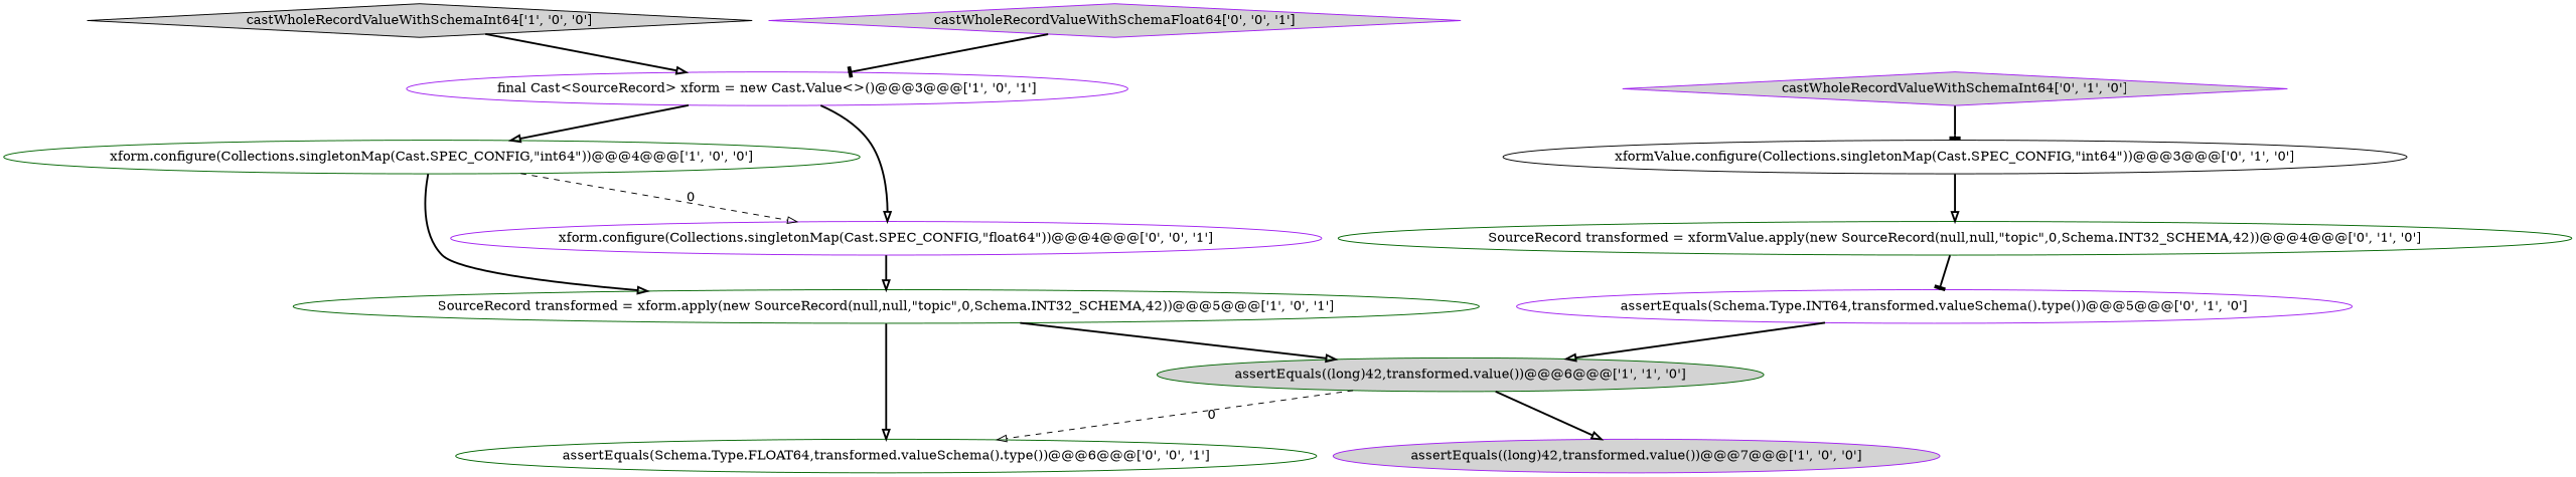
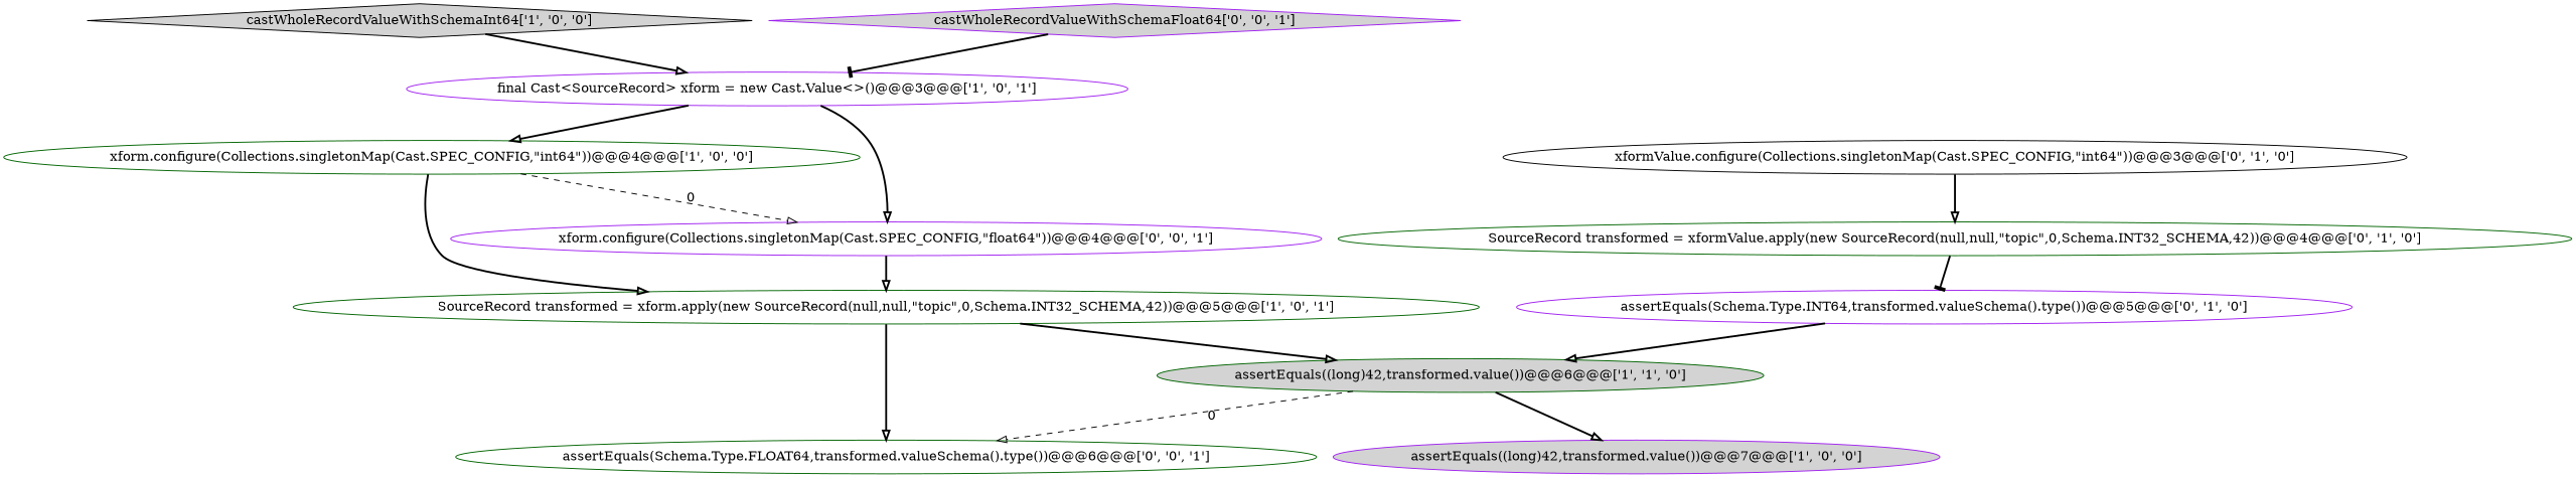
  digraph {
    node [color=purple fillcolor=white shape=ellipse style=filled]
    edge [arrowhead=onormal style=bold]
    n1 [color=black fillcolor=lightgray label="castWholeRecordValueWithSchemaInt64['1', '0', '0']" shape=diamond]
    n2 [label="final Cast<SourceRecord> xform = new Cast.Value<>()@@@3@@@['1', '0', '1']"]
    n3 [label="xform.configure(Collections.singletonMap(Cast.SPEC_CONFIG,\"float64\"))@@@4@@@['0', '0', '1']"]
    n4 [color=darkgreen label="xform.configure(Collections.singletonMap(Cast.SPEC_CONFIG,\"int64\"))@@@4@@@['1', '0', '0']"]
    n5 [color=darkgreen label="SourceRecord transformed = xform.apply(new SourceRecord(null,null,\"topic\",0,Schema.INT32_SCHEMA,42))@@@5@@@['1', '0', '1']"]
-   n6 [fillcolor=lightgray label="castWholeRecordValueWithSchemaInt64['0', '1', '0']" shape=diamond]
    n7 [color=black label="xformValue.configure(Collections.singletonMap(Cast.SPEC_CONFIG,\"int64\"))@@@3@@@['0', '1', '0']"]
    n8 [color=darkgreen label="SourceRecord transformed = xformValue.apply(new SourceRecord(null,null,\"topic\",0,Schema.INT32_SCHEMA,42))@@@4@@@['0', '1', '0']"]
    n9 [label="assertEquals(Schema.Type.INT64,transformed.valueSchema().type())@@@5@@@['0', '1', '0']"]
    n10 [color=darkgreen fillcolor=lightgray label="assertEquals((long)42,transformed.value())@@@6@@@['1', '1', '0']"]
    n11 [fillcolor=lightgray label="castWholeRecordValueWithSchemaFloat64['0', '0', '1']" shape=diamond]
    n12 [color=darkgreen label="assertEquals(Schema.Type.FLOAT64,transformed.valueSchema().type())@@@6@@@['0', '0', '1']"]
    n13 [fillcolor=lightgray label="assertEquals((long)42,transformed.value())@@@7@@@['1', '0', '0']"]
    n1 -> n2
    n2 -> n3
    n2 -> n4
    n3 -> n5
    n4 -> n3 [label=0 style=dashed]
    n4 -> n5
    n5 -> n10
    n5 -> n12
-   n6 -> n7 [arrowhead=tee]
    n7 -> n8
    n8 -> n9 [arrowhead=tee]
    n9 -> n10
    n10 -> n12 [label=0 style=dashed]
    n10 -> n13
    n11 -> n2 [arrowhead=tee]
  }
